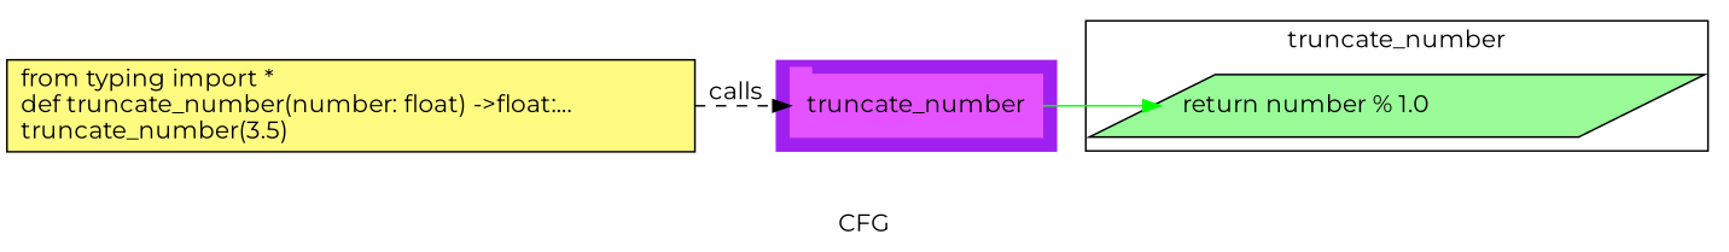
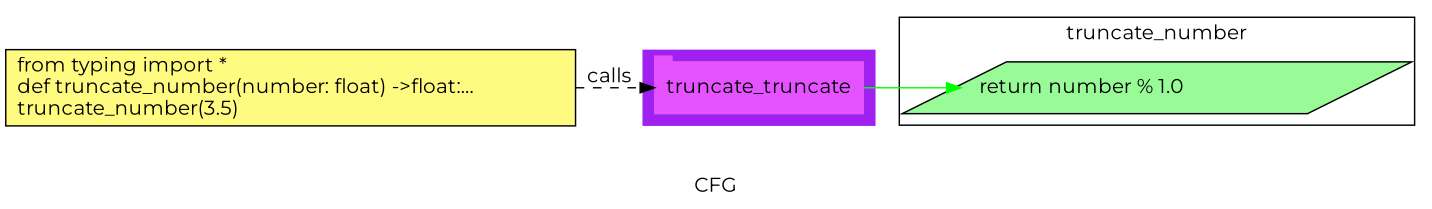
  digraph {
    compound=True
    fontname=Montserrat
    label=CFG
    pack=False
    rankdir=LR
    ranksep=0.02
    node [fontname=Montserrat style="filled,solid"]
    edge [fontname=Montserrat]
-   n1 [color="#E552FF" height=0.5 label=truncate_number linenum="[5]" shape=tab style=filled width=1.9444]
+   n1 [color="#E552FF" height=0.5 label=truncate_truncate linenum="[5]" shape=tab style=filled width=1.9444]
    n2 [fillcolor="#98fb98" height=0.5 label="return number % 1.0\l" linenum="[3]" shape=parallelogram width=4.5794]
    n3 [fillcolor="#FFFB81" height=0.73611 label="from typing import *\ldef truncate_number(number: float) ->float:...\ltruncate_number(3.5)\l" linenum="[1]" shape=rectangle width=5.5]
    subgraph cluster_1 {
      color=purple
      compound=true
      label=""
      shape=tab
      style=filled
      n1
    }
    subgraph cluster_2 {
      label=truncate_number
      n2
    }
    n1 -> n2 [color=green]
    n3 -> n1 [label=calls style=dashed]
  }
